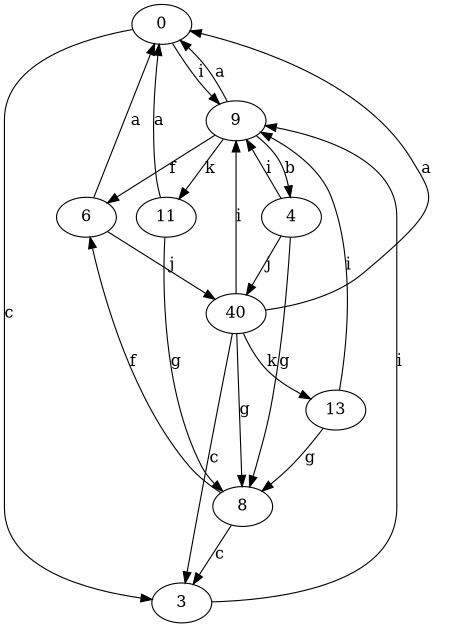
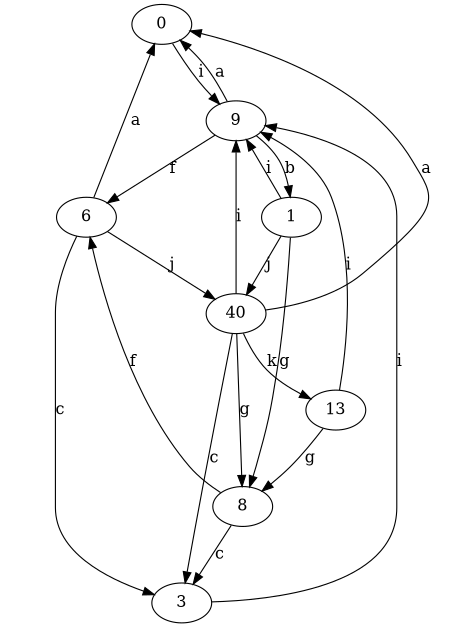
  strict digraph {
    0
    9
-   1 [label=4]
-   11
+   1
    6
    8
    n7 [label=40]
    3
    13
    0 -> 9 [label=i]
    9 -> 0 [label=a]
    9 -> 1 [label=b]
-   9 -> 11 [label=k]
    9 -> 6 [label=f]
    1 -> 9 [label=i]
    1 -> 8 [label=g]
    1 -> n7 [label=j]
-   11 -> 0 [label=a]
-   11 -> 8 [label=g]
    6 -> 0 [label=a]
    6 -> n7 [label=j]
-   0 -> 3 [label=c]
+   6 -> 3 [label=c]
    8 -> 6 [label=f]
    8 -> 3 [label=c]
    n7 -> 0 [label=a]
    n7 -> 9 [label=i]
    n7 -> 8 [label=g]
    n7 -> 3 [label=c]
    n7 -> 13 [label=k]
    3 -> 9 [label=i]
    13 -> 9 [label=i]
    13 -> 8 [label=g]
  }
